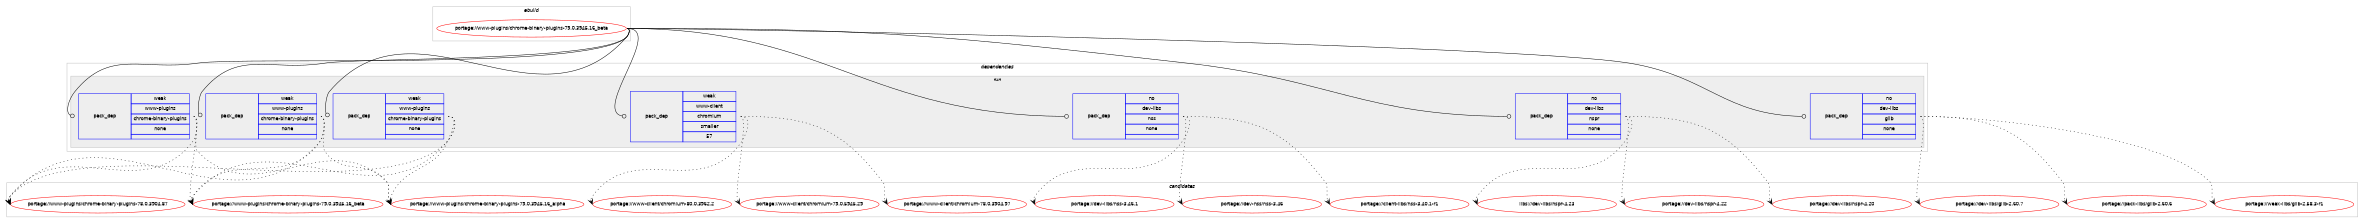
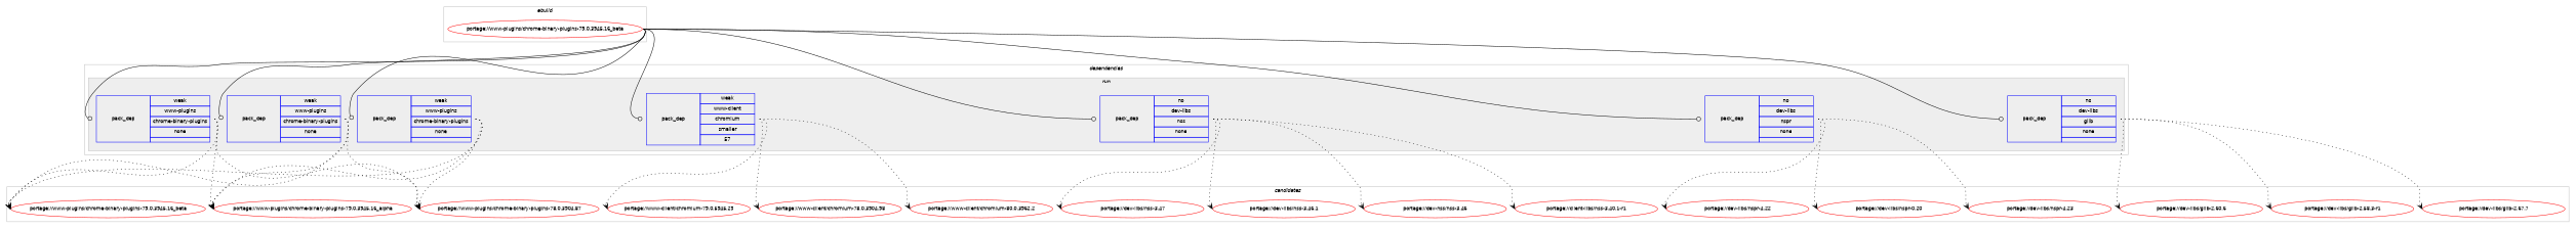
  digraph {
    compound=true
    concentrate=true
    fontname=Helvetica
    fontsize=10
    newrank=true
    rankdir=TB
    ranksep=1.5
    node [color=red fontname=Helvetica fontsize=10]
    edge [arrowhead=vee headport=w style=dotted tailport=e weight=100]
    n1 [label="portage://www-plugins/chrome-binary-plugins-79.0.3945.16_beta" width=4]
    n2 [color=blue label=<<TABLE BORDER="0" CELLBORDER="1" CELLSPACING="0" CELLPADDING="4" WIDTH="220"><TR><TD ROWSPAN="6" CELLPADDING="30">pack_dep</TD></TR><TR><TD WIDTH="110">no</TD></TR><TR><TD>dev-libs</TD></TR><TR><TD>glib</TD></TR><TR><TD>none</TD></TR><TR><TD></TD></TR></TABLE>> shape=none]
    n3 [color=blue label=<<TABLE BORDER="0" CELLBORDER="1" CELLSPACING="0" CELLPADDING="4" WIDTH="220"><TR><TD ROWSPAN="6" CELLPADDING="30">pack_dep</TD></TR><TR><TD WIDTH="110">no</TD></TR><TR><TD>dev-libs</TD></TR><TR><TD>nspr</TD></TR><TR><TD>none</TD></TR><TR><TD></TD></TR></TABLE>> shape=none]
    n4 [color=blue label=<<TABLE BORDER="0" CELLBORDER="1" CELLSPACING="0" CELLPADDING="4" WIDTH="220"><TR><TD ROWSPAN="6" CELLPADDING="30">pack_dep</TD></TR><TR><TD WIDTH="110">no</TD></TR><TR><TD>dev-libs</TD></TR><TR><TD>nss</TD></TR><TR><TD>none</TD></TR><TR><TD></TD></TR></TABLE>> shape=none]
    n5 [color=blue label=<<TABLE BORDER="0" CELLBORDER="1" CELLSPACING="0" CELLPADDING="4" WIDTH="220"><TR><TD ROWSPAN="6" CELLPADDING="30">pack_dep</TD></TR><TR><TD WIDTH="110">weak</TD></TR><TR><TD>www-client</TD></TR><TR><TD>chromium</TD></TR><TR><TD>smaller</TD></TR><TR><TD>57</TD></TR></TABLE>> shape=none]
    n6 [color=blue label=<<TABLE BORDER="0" CELLBORDER="1" CELLSPACING="0" CELLPADDING="4" WIDTH="220"><TR><TD ROWSPAN="6" CELLPADDING="30">pack_dep</TD></TR><TR><TD WIDTH="110">weak</TD></TR><TR><TD>www-plugins</TD></TR><TR><TD>chrome-binary-plugins</TD></TR><TR><TD>none</TD></TR><TR><TD></TD></TR></TABLE>> shape=none]
    n7 [color=blue label=<<TABLE BORDER="0" CELLBORDER="1" CELLSPACING="0" CELLPADDING="4" WIDTH="220"><TR><TD ROWSPAN="6" CELLPADDING="30">pack_dep</TD></TR><TR><TD WIDTH="110">weak</TD></TR><TR><TD>www-plugins</TD></TR><TR><TD>chrome-binary-plugins</TD></TR><TR><TD>none</TD></TR><TR><TD></TD></TR></TABLE>> shape=none]
    n8 [color=blue label=<<TABLE BORDER="0" CELLBORDER="1" CELLSPACING="0" CELLPADDING="4" WIDTH="220"><TR><TD ROWSPAN="6" CELLPADDING="30">pack_dep</TD></TR><TR><TD WIDTH="110">weak</TD></TR><TR><TD>www-plugins</TD></TR><TR><TD>chrome-binary-plugins</TD></TR><TR><TD>none</TD></TR><TR><TD></TD></TR></TABLE>> shape=none]
-   n9 [label="portage://weak-libs/glib-2.58.3-r1" width=4]
-   n10 [label="portage://pack-libs/glib-2.60.6" width=4]
-   n11 [label="portage://dev-libs/glib-2.60.7" width=4]
-   n12 [label="portage://dev-libs/nspr-4.20" width=4]
+   n9 [label="portage://dev-libs/glib-2.58.3-r1" width=4]
+   n10 [label="portage://dev-libs/glib-2.60.6" width=4]
+   n11 [label="portage://dev-libs/glib-2.67.7" width=4]
+   n12 [label="portage://dev-libs/nspr-0.20" width=4]
    n13 [label="portage://dev-libs/nspr-4.22" width=4]
-   n14 [label="libs://dev-libs/nspr-4.23" width=4]
+   n14 [label="portage://dev-libs/nspr-4.23" width=4]
    n15 [label="portage://client-libs/nss-3.40.1-r1" width=4]
    n16 [label="portage://dev-nss/nss-3.46" width=4]
    n17 [label="portage://dev-libs/nss-3.46.1" width=4]
-   n19 [label="portage://www-client/chromium-78.0.3904.97" width=4]
+   n18 [label="portage://dev-libs/nss-3.47" width=4]
+   n19 [label="portage://www-client/chromium-78.0.3904.98" width=4]
    n20 [label="portage://www-client/chromium-79.0.5945.29" width=4]
    n21 [label="portage://www-client/chromium-80.0.3962.2" width=4]
    n22 [label="portage://www-plugins/chrome-binary-plugins-78.0.3904.87" width=4]
    n23 [label="portage://www-plugins/chrome-binary-plugins-79.0.3945.16_alpha" width=4]
    n24 [label="portage://www-plugins/chrome-binary-plugins-79.0.3945.16_beta" width=4]
    subgraph cluster_1 {
      color=gray
      label=<<i>ebuild</i>>
      rank=same
      n1
    }
    subgraph cluster_2 {
      color=gray
      label=<<i>dependencies</i>>
      subgraph cluster_3 {
        color=gray
        fillcolor="#eeeeee"
        label=<<i>compile</i>>
        style=filled
      }
      subgraph cluster_4 {
        color=gray
        fillcolor="#eeeeee"
        label=<<i>compile and run</i>>
        style=filled
      }
      subgraph cluster_5 {
        color=gray
        fillcolor="#eeeeee"
        label=<<i>run</i>>
        style=filled
        subgraph sub_6 {
          color=gray
          fillcolor="#eeeeee"
          label=<<i>run</i>>
          style=filled
          n2
        }
        subgraph sub_7 {
          color=gray
          fillcolor="#eeeeee"
          label=<<i>run</i>>
          style=filled
          n3
        }
        subgraph sub_8 {
          color=gray
          fillcolor="#eeeeee"
          label=<<i>run</i>>
          style=filled
          n4
        }
        subgraph sub_9 {
          color=gray
          fillcolor="#eeeeee"
          label=<<i>run</i>>
          style=filled
          n5
        }
        subgraph sub_10 {
          color=gray
          fillcolor="#eeeeee"
          label=<<i>run</i>>
          style=filled
          n6
        }
        subgraph sub_11 {
          color=gray
          fillcolor="#eeeeee"
          label=<<i>run</i>>
          style=filled
          n7
        }
        subgraph sub_12 {
          color=gray
          fillcolor="#eeeeee"
          label=<<i>run</i>>
          style=filled
          n8
        }
      }
    }
    subgraph cluster_13 {
      color=gray
      label=<<i>candidates</i>>
      rank=same
      subgraph sub_14 {
        color=black
        label=<<i>candidates</i>>
        nodesep=1
        rank=same
        n9
        n10
        n11
      }
      subgraph sub_15 {
        color=black
        label=<<i>candidates</i>>
        nodesep=1
        rank=same
        n12
        n13
        n14
      }
      subgraph sub_16 {
        color=black
        label=<<i>candidates</i>>
        nodesep=1
        rank=same
        n15
        n16
        n17
+       n18
      }
      subgraph sub_17 {
        color=black
        label=<<i>candidates</i>>
        nodesep=1
        rank=same
        n19
        n20
        n21
      }
      subgraph sub_18 {
        color=black
        label=<<i>candidates</i>>
        nodesep=1
        rank=same
        n22
        n23
        n24
      }
      subgraph sub_19 {
        color=black
        label=<<i>candidates</i>>
        nodesep=1
        rank=same
        n22
        n23
        n24
      }
      subgraph sub_20 {
        color=black
        label=<<i>candidates</i>>
        nodesep=1
        rank=same
        n22
        n23
        n24
      }
    }
    n1 -> n2 [arrowhead=odot style=solid weight=20]
    n1 -> n3 [arrowhead=odot style=solid weight=20]
    n1 -> n4 [arrowhead=odot style=solid weight=20]
    n1 -> n5 [arrowhead=odot style=solid weight=20]
    n1 -> n6 [arrowhead=odot style=solid weight=20]
    n1 -> n7 [arrowhead=odot style=solid weight=20]
    n1 -> n8 [arrowhead=odot style=solid weight=20]
    n2 -> n9
    n2 -> n10
    n2 -> n11
    n3 -> n12
    n3 -> n13
    n3 -> n14
    n4 -> n15
    n4 -> n16
    n4 -> n17
+   n4 -> n18
    n5 -> n19
    n5 -> n20
    n5 -> n21
    n6 -> n22
    n6 -> n23
    n6 -> n24
    n7 -> n22
    n7 -> n23
    n7 -> n24
    n8 -> n22
    n8 -> n23
    n8 -> n24
  }
